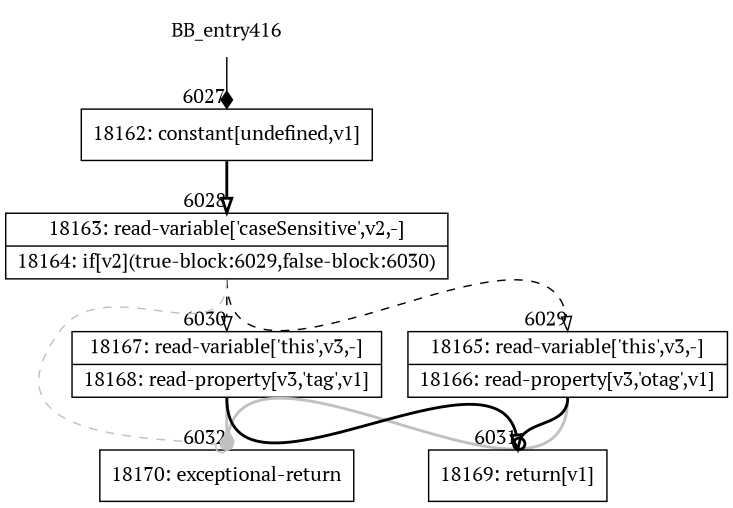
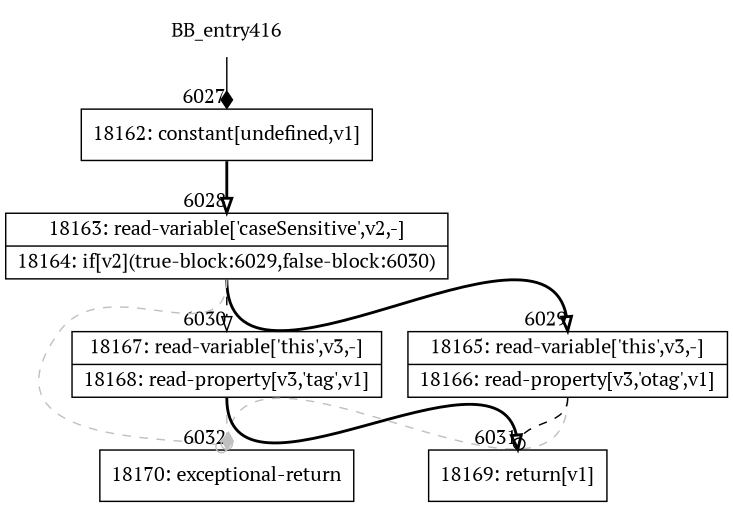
  digraph {
    fontname="PT Serif"
    rankdir=TD
    node [fontname="PT Serif" shape=record]
    edge [arrowhead=onormal fontname="PT Serif" headport=n style=bold tailport=s]
    n1 [label=BB_entry416 shape=none]
    n2 [label="{18162: constant[undefined,v1]}"]
    n3 [label="{18163: read-variable['caseSensitive',v2,-]|18164: if[v2](true-block:6029,false-block:6030)}"]
    n4 [label="{18165: read-variable['this',v3,-]|18166: read-property[v3,'otag',v1]}"]
    n5 [label="{18167: read-variable['this',v3,-]|18168: read-property[v3,'tag',v1]}"]
    n6 [label="{18170: exceptional-return}"]
    n7 [label="{18169: return[v1]}"]
    n1 -> n2 [arrowhead=diamond headlabel="    6027" style=solid]
    n2 -> n3 [headlabel="      6028"]
-   n3 -> n4 [headlabel="      6029" style=dashed]
+   n3 -> n4 [headlabel="      6029"]
    n3 -> n5 [headlabel="      6030" style=dashed]
    n3 -> n6 [arrowhead=odot color=gray headlabel="      6032" style=dashed]
-   n4 -> n6 [arrowhead=diamond color=gray]
-   n4 -> n7 [arrowhead=odot headlabel="      6031"]
-   n5 -> n6 [arrowhead=odot color=gray]
+   n4 -> n6 [arrowhead=diamond color=gray style=dashed]
+   n4 -> n7 [arrowhead=odot headlabel="      6031" style=dashed]
+   n5 -> n6 [arrowhead=odot color=gray style=dashed]
    n5 -> n7
  }
